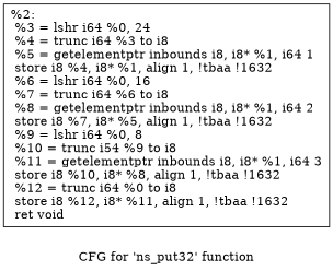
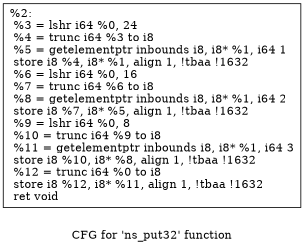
  digraph {
    label="CFG for 'ns_put32' function"
-   n1 [label="{%2:\l  %3 = lshr i64 %0, 24\l  %4 = trunc i64 %3 to i8\l  %5 = getelementptr inbounds i8, i8* %1, i64 1\l  store i8 %4, i8* %1, align 1, !tbaa !1632\l  %6 = lshr i64 %0, 16\l  %7 = trunc i64 %6 to i8\l  %8 = getelementptr inbounds i8, i8* %1, i64 2\l  store i8 %7, i8* %5, align 1, !tbaa !1632\l  %9 = lshr i64 %0, 8\l  %10 = trunc i54 %9 to i8\l  %11 = getelementptr inbounds i8, i8* %1, i64 3\l  store i8 %10, i8* %8, align 1, !tbaa !1632\l  %12 = trunc i64 %0 to i8\l  store i8 %12, i8* %11, align 1, !tbaa !1632\l  ret void\l}" shape=record]
+   n1 [label="{%2:\l  %3 = lshr i64 %0, 24\l  %4 = trunc i64 %3 to i8\l  %5 = getelementptr inbounds i8, i8* %1, i64 1\l  store i8 %4, i8* %1, align 1, !tbaa !1632\l  %6 = lshr i64 %0, 16\l  %7 = trunc i64 %6 to i8\l  %8 = getelementptr inbounds i8, i8* %1, i64 2\l  store i8 %7, i8* %5, align 1, !tbaa !1632\l  %9 = lshr i64 %0, 8\l  %10 = trunc i64 %9 to i8\l  %11 = getelementptr inbounds i8, i8* %1, i64 3\l  store i8 %10, i8* %8, align 1, !tbaa !1632\l  %12 = trunc i64 %0 to i8\l  store i8 %12, i8* %11, align 1, !tbaa !1632\l  ret void\l}" shape=record]
  }
